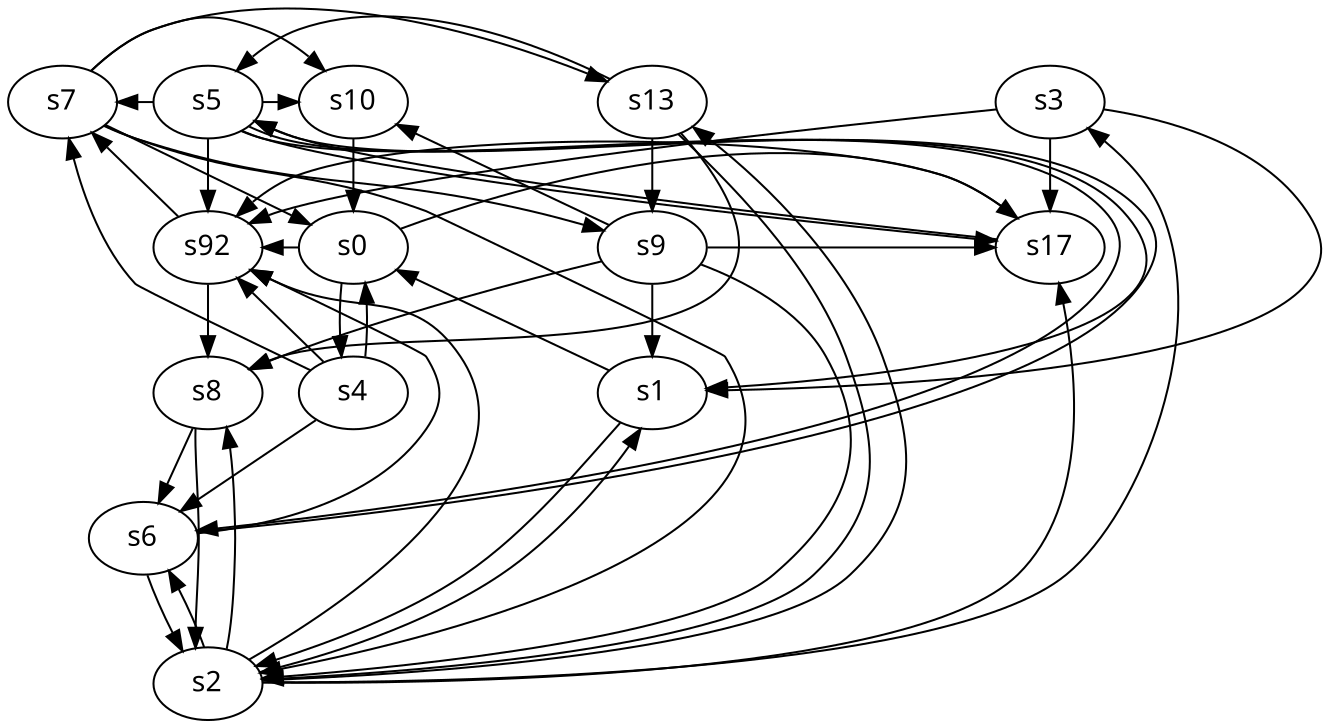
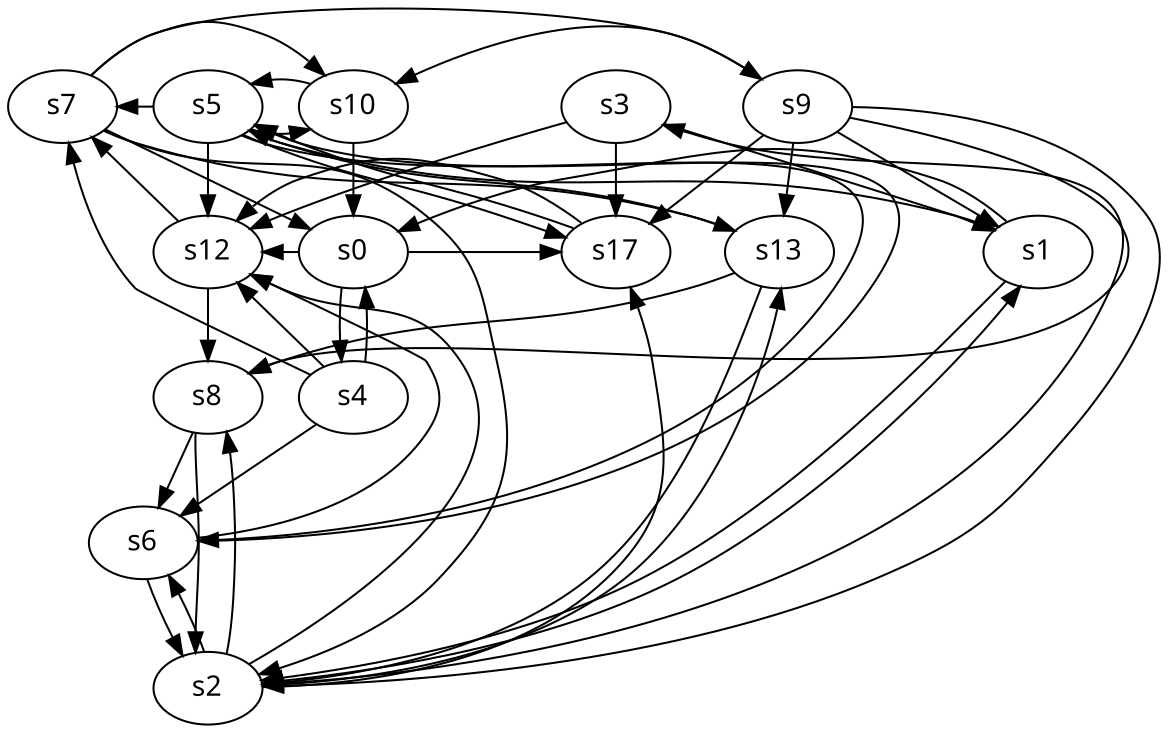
  digraph {
    fontname="Noto Sans"
    node [fontname="Noto Sans" player=0]
    edge [fontname="Noto Sans"]
    s4 [player=1]
    s0
    n3 [label=s17]
-   s12 [label=s92]
+   s12
    s6 [player=1]
    s7
    s5
    s8
    s1
    s2
    s3
    s13
    s9
    s10 [player=1]
    s4 -> s0 [constraint="!(time % 3 == 2)"]
    s4 -> s12 [constraint="time % 8 == 4"]
    s4 -> s6 [constraint="time % 5 == 3 || time % 4 == 3"]
    s4 -> s7 [constraint="!(time % 2 == 1)"]
    s0 -> s4
    s0 -> n3 [constraint="time % 2 == 0 && time % 5 == 3"]
    s0 -> s12 [constraint="time % 7 == 0"]
    n3 -> s12 [constraint="time % 2 == 0 && time % 4 == 3"]
    n3 -> s5 [constraint="time % 4 == 0"]
    s12 -> s7 [constraint="time == 17"]
    s12 -> s8
    s6 -> s12 [constraint="time % 2 == 1 && time % 4 == 1"]
    s6 -> s5 [constraint="time % 5 == 0 || time % 3 == 0"]
    s6 -> s2
    s7 -> s0 [constraint="time % 4 == 2 && time % 3 == 0"]
    s7 -> s2 [constraint="time % 2 == 0 || time % 4 == 3"]
    s7 -> s13 [constraint="time % 2 == 1"]
    s7 -> s9 [constraint="time % 2 == 0 || time % 3 == 1"]
    s7 -> s10 [constraint="time % 3 == 1 || time % 3 == 0"]
    s5 -> n3 [constraint="time % 7 == 3"]
    s5 -> s12
    s5 -> s6 [constraint="!(time % 4 == 0)"]
    s5 -> s7 [constraint="time % 5 == 4 || time % 2 == 0"]
    s5 -> s1 [constraint="time % 3 == 2 && time % 4 == 0"]
    s5 -> s10 [constraint="time % 6 == 5"]
    s8 -> s6
    s8 -> s2
    s1 -> s0 [constraint="time % 3 == 0 && time % 5 == 0"]
    s1 -> s2 [constraint="!(time % 4 == 2)"]
    s2 -> n3 [constraint="time % 2 == 0 || time % 4 == 2"]
    s2 -> s12 [constraint="!(time % 2 == 1)"]
    s2 -> s6 [constraint="time % 4 == 1 || time % 5 == 0"]
    s2 -> s8 [constraint="!(time % 6 == 2)"]
    s2 -> s1 [constraint="time % 3 == 2 && time % 4 == 2"]
    s2 -> s3 [constraint="time == 0 || time == 3"]
    s2 -> s13 [constraint="!(time % 6 == 5)"]
    s3 -> n3
    s3 -> s12 [constraint="!(time % 6 == 3)"]
    s3 -> s1 [constraint="!(time % 2 == 0)"]
    s13 -> s5 [constraint="time % 3 == 2 || time % 3 == 2"]
    s13 -> s8 [constraint="!(time % 6 == 3)"]
    s13 -> s2 [constraint="!(time % 5 == 4)"]
-   s13 -> s9
+   s9 -> s13
    s9 -> n3 [constraint="time == 5 || time == 11 || time == 16 || time == 19"]
    s9 -> s8 [constraint="time % 3 == 1 && time % 4 == 2"]
    s9 -> s1
    s9 -> s2 [constraint="time == 3 || time == 15 || time == 19 || time == 23"]
    s9 -> s10 [constraint="time % 7 == 4"]
    s10 -> s0
+   s10 -> s5 [constraint="time % 2 == 0"]
  }
